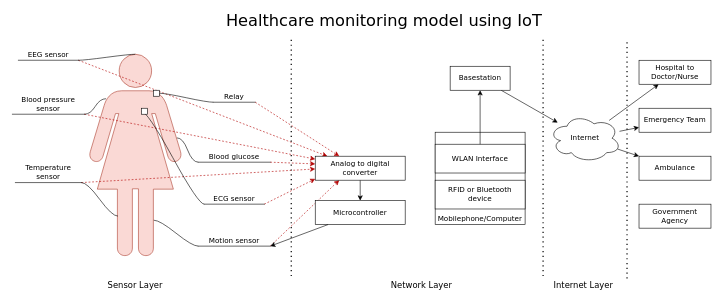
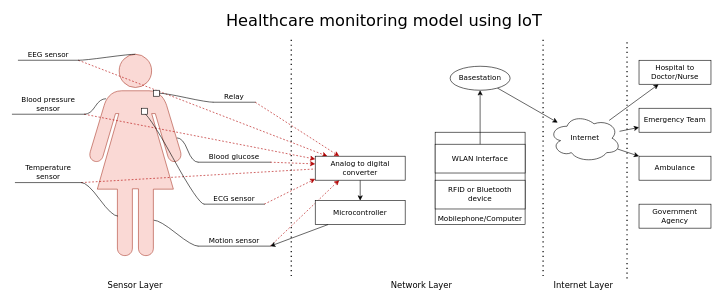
  <mxCell id="0" />
  <mxCell id="1" parent="0" />
  <mxCell id="2" value="" style="shape=mxgraph.signs.people.woman_1;html=1;pointerEvents=1;fillColor=#fad9d5;strokeColor=#ae4132;verticalLabelPosition=bottom;verticalAlign=top;align=center;fontFamily=Dejavu Sans;" vertex="1" parent="1"><mxGeometry x="145" y="90" width="160" height="340" as="geometry" /></mxCell>
  <mxCell id="3" style="edgeStyle=none;rounded=0;orthogonalLoop=1;jettySize=auto;html=1;fontFamily=Dejavu Sans;fontSize=14;fillColor=#e51400;strokeColor=#B20000;dashed=1;" edge="1" parent="1" source="4" target="26"><mxGeometry relative="1" as="geometry" /></mxCell>
  <mxCell id="4" value="EEG sensor" style="whiteSpace=wrap;html=1;shape=partialRectangle;top=0;left=0;bottom=1;right=0;points=[[0,1],[1,1]];fillColor=none;align=center;verticalAlign=bottom;routingCenterY=0.5;snapToPoint=1;recursiveResize=0;autosize=1;treeFolding=1;treeMoving=1;newEdgeStyle={&quot;edgeStyle&quot;:&quot;entityRelationEdgeStyle&quot;,&quot;startArrow&quot;:&quot;none&quot;,&quot;endArrow&quot;:&quot;none&quot;,&quot;segment&quot;:10,&quot;curved&quot;:1};fontFamily=Dejavu Sans;" vertex="1" parent="1"><mxGeometry x="30" y="80" width="100" height="20" as="geometry" /></mxCell>
  <mxCell id="5" value="" style="edgeStyle=entityRelationEdgeStyle;startArrow=none;endArrow=none;segment=10;curved=1;rounded=0;exitX=0.5;exitY=0;exitDx=0;exitDy=0;exitPerimeter=0;fontFamily=Dejavu Sans;" edge="1" target="4" parent="1" source="2"><mxGeometry relative="1" as="geometry"><mxPoint x="35" y="110" as="sourcePoint" /></mxGeometry></mxCell>
  <mxCell id="6" style="edgeStyle=none;rounded=0;orthogonalLoop=1;jettySize=auto;html=1;fontFamily=Dejavu Sans;fontSize=14;fillColor=#e51400;strokeColor=#B20000;dashed=1;" edge="1" parent="1" source="7" target="26"><mxGeometry relative="1" as="geometry" /></mxCell>
  <mxCell id="7" value="Blood pressure&lt;br&gt;sensor" style="whiteSpace=wrap;html=1;shape=partialRectangle;top=0;left=0;bottom=1;right=0;points=[[0,1],[1,1]];fillColor=none;align=center;verticalAlign=bottom;routingCenterY=0.5;snapToPoint=1;recursiveResize=0;autosize=1;treeFolding=1;treeMoving=1;newEdgeStyle={&quot;edgeStyle&quot;:&quot;entityRelationEdgeStyle&quot;,&quot;startArrow&quot;:&quot;none&quot;,&quot;endArrow&quot;:&quot;none&quot;,&quot;segment&quot;:10,&quot;curved&quot;:1};fontFamily=Dejavu Sans;" vertex="1" parent="1"><mxGeometry x="20" y="160" width="120" height="30" as="geometry" /></mxCell>
  <mxCell id="8" value="" style="edgeStyle=entityRelationEdgeStyle;startArrow=none;endArrow=none;segment=10;curved=1;rounded=0;exitX=0.194;exitY=0.218;exitDx=0;exitDy=0;exitPerimeter=0;fontFamily=Dejavu Sans;" edge="1" target="7" parent="1" source="2"><mxGeometry relative="1" as="geometry"><mxPoint x="-5" y="190" as="sourcePoint" /></mxGeometry></mxCell>
- <mxCell id="9" style="edgeStyle=none;rounded=0;orthogonalLoop=1;jettySize=auto;html=1;fontFamily=Dejavu Sans;fontSize=14;fillColor=#e51400;strokeColor=#B20000;dashed=1;" edge="1" parent="1" source="10" target="26"><mxGeometry relative="1" as="geometry" /></mxCell>
+ <mxCell id="9" style="edgeStyle=none;rounded=0;orthogonalLoop=1;jettySize=auto;html=1;fontFamily=Dejavu Sans;fontSize=14;fillColor=#e51400;strokeColor=#B20000;dashed=1;endArrow=none;" edge="1" parent="1" source="10" target="26"><mxGeometry relative="1" as="geometry" /></mxCell>
  <mxCell id="10" value="Temperature&lt;br&gt;sensor" style="whiteSpace=wrap;html=1;shape=partialRectangle;top=0;left=0;bottom=1;right=0;points=[[0,1],[1,1]];fillColor=none;align=center;verticalAlign=bottom;routingCenterY=0.5;snapToPoint=1;recursiveResize=0;autosize=1;treeFolding=1;treeMoving=1;newEdgeStyle={&quot;edgeStyle&quot;:&quot;entityRelationEdgeStyle&quot;,&quot;startArrow&quot;:&quot;none&quot;,&quot;endArrow&quot;:&quot;none&quot;,&quot;segment&quot;:10,&quot;curved&quot;:1};fontFamily=Dejavu Sans;" vertex="1" parent="1"><mxGeometry x="25" y="274" width="110" height="30" as="geometry" /></mxCell>
  <mxCell id="11" value="" style="edgeStyle=entityRelationEdgeStyle;startArrow=none;endArrow=none;segment=10;curved=1;rounded=0;exitX=0.319;exitY=0.794;exitDx=0;exitDy=0;exitPerimeter=0;fontFamily=Dejavu Sans;" edge="1" target="10" parent="1" source="2"><mxGeometry relative="1" as="geometry"><mxPoint x="5" y="310" as="sourcePoint" /></mxGeometry></mxCell>
  <mxCell id="12" value="Relay" style="whiteSpace=wrap;html=1;shape=partialRectangle;top=0;left=0;bottom=1;right=0;points=[[0,1],[1,1]];fillColor=none;align=center;verticalAlign=bottom;routingCenterY=0.5;snapToPoint=1;recursiveResize=0;autosize=1;treeFolding=1;treeMoving=1;newEdgeStyle={&quot;edgeStyle&quot;:&quot;entityRelationEdgeStyle&quot;,&quot;startArrow&quot;:&quot;none&quot;,&quot;endArrow&quot;:&quot;none&quot;,&quot;segment&quot;:10,&quot;curved&quot;:1};fontFamily=Dejavu Sans;" vertex="1" parent="1"><mxGeometry x="355" y="150" width="70" height="20" as="geometry" /></mxCell>
  <mxCell id="13" value="" style="edgeStyle=entityRelationEdgeStyle;startArrow=none;endArrow=none;segment=10;curved=1;rounded=0;fontFamily=Dejavu Sans;exitX=1;exitY=0.5;exitDx=0;exitDy=0;" edge="1" target="12" parent="1" source="14"><mxGeometry relative="1" as="geometry"><mxPoint x="315" y="162" as="sourcePoint" /></mxGeometry></mxCell>
  <mxCell id="14" value="" style="whiteSpace=wrap;html=1;aspect=fixed;fontFamily=Dejavu Sans;" vertex="1" parent="1"><mxGeometry x="255" y="150" width="10" height="10" as="geometry" /></mxCell>
  <mxCell id="15" style="rounded=0;orthogonalLoop=1;jettySize=auto;html=1;fontFamily=Dejavu Sans;fontSize=14;fillColor=#e51400;strokeColor=#B20000;dashed=1;" edge="1" parent="1" source="16" target="26"><mxGeometry relative="1" as="geometry" /></mxCell>
  <mxCell id="16" value="Blood glucose" style="whiteSpace=wrap;html=1;shape=partialRectangle;top=0;left=0;bottom=1;right=0;points=[[0,1],[1,1]];fillColor=none;align=center;verticalAlign=bottom;routingCenterY=0.5;snapToPoint=1;recursiveResize=0;autosize=1;treeFolding=1;treeMoving=1;newEdgeStyle={&quot;edgeStyle&quot;:&quot;entityRelationEdgeStyle&quot;,&quot;startArrow&quot;:&quot;none&quot;,&quot;endArrow&quot;:&quot;none&quot;,&quot;segment&quot;:10,&quot;curved&quot;:1};fontFamily=Dejavu Sans;" vertex="1" parent="1"><mxGeometry x="330" y="250" width="120" height="20" as="geometry" /></mxCell>
  <mxCell id="17" value="" style="edgeStyle=entityRelationEdgeStyle;startArrow=none;endArrow=none;segment=10;curved=1;rounded=0;fontFamily=Dejavu Sans;exitX=0.933;exitY=0.41;exitDx=0;exitDy=0;exitPerimeter=0;" edge="1" target="16" parent="1" source="2"><mxGeometry relative="1" as="geometry"><mxPoint x="335" y="210" as="sourcePoint" /></mxGeometry></mxCell>
  <mxCell id="18" style="edgeStyle=none;rounded=0;orthogonalLoop=1;jettySize=auto;html=1;fontFamily=Dejavu Sans;fontSize=14;fillColor=#e51400;strokeColor=#B20000;dashed=1;" edge="1" parent="1" source="19" target="26"><mxGeometry relative="1" as="geometry" /></mxCell>
  <mxCell id="19" value="ECG sensor" style="whiteSpace=wrap;html=1;shape=partialRectangle;top=0;left=0;bottom=1;right=0;points=[[0,1],[1,1]];fillColor=none;align=center;verticalAlign=bottom;routingCenterY=0.5;snapToPoint=1;recursiveResize=0;autosize=1;treeFolding=1;treeMoving=1;newEdgeStyle={&quot;edgeStyle&quot;:&quot;entityRelationEdgeStyle&quot;,&quot;startArrow&quot;:&quot;none&quot;,&quot;endArrow&quot;:&quot;none&quot;,&quot;segment&quot;:10,&quot;curved&quot;:1};fontFamily=Dejavu Sans;" vertex="1" parent="1"><mxGeometry x="340" y="320" width="100" height="20" as="geometry" /></mxCell>
  <mxCell id="20" value="" style="edgeStyle=entityRelationEdgeStyle;startArrow=none;endArrow=none;segment=10;curved=1;rounded=0;fontFamily=Dejavu Sans;exitX=0;exitY=0.5;exitDx=0;exitDy=0;" edge="1" target="19" parent="1" source="21"><mxGeometry relative="1" as="geometry"><mxPoint x="315" y="100" as="sourcePoint" /></mxGeometry></mxCell>
  <mxCell id="21" value="" style="whiteSpace=wrap;html=1;aspect=fixed;fontFamily=Dejavu Sans;" vertex="1" parent="1"><mxGeometry x="235" y="180" width="10" height="10" as="geometry" /></mxCell>
  <mxCell id="22" style="edgeStyle=none;rounded=0;orthogonalLoop=1;jettySize=auto;html=1;fontFamily=Dejavu Sans;fontSize=14;fillColor=#e51400;strokeColor=#B20000;dashed=1;" edge="1" parent="1" source="23" target="26"><mxGeometry relative="1" as="geometry" /></mxCell>
  <mxCell id="23" value="Motion sensor" style="whiteSpace=wrap;html=1;shape=partialRectangle;top=0;left=0;bottom=1;right=0;points=[[0,1],[1,1]];fillColor=none;align=center;verticalAlign=bottom;routingCenterY=0.5;snapToPoint=1;recursiveResize=0;autosize=1;treeFolding=1;treeMoving=1;newEdgeStyle={&quot;edgeStyle&quot;:&quot;entityRelationEdgeStyle&quot;,&quot;startArrow&quot;:&quot;none&quot;,&quot;endArrow&quot;:&quot;none&quot;,&quot;segment&quot;:10,&quot;curved&quot;:1};fontFamily=Dejavu Sans;" vertex="1" parent="1"><mxGeometry x="330" y="390" width="120" height="20" as="geometry" /></mxCell>
  <mxCell id="24" value="" style="edgeStyle=entityRelationEdgeStyle;startArrow=none;endArrow=none;segment=10;curved=1;rounded=0;fontFamily=Dejavu Sans;exitX=0.692;exitY=0.814;exitDx=0;exitDy=0;exitPerimeter=0;" edge="1" target="23" parent="1" source="2"><mxGeometry relative="1" as="geometry"><mxPoint x="315" y="344" as="sourcePoint" /></mxGeometry></mxCell>
  <mxCell id="25" style="edgeStyle=none;rounded=0;orthogonalLoop=1;jettySize=auto;html=1;fontFamily=Dejavu Sans;fontSize=14;" edge="1" parent="1" source="26" target="27"><mxGeometry relative="1" as="geometry" /></mxCell>
  <mxCell id="26" value="Analog to digital converter" style="whiteSpace=wrap;html=1;align=center;treeFolding=1;treeMoving=1;newEdgeStyle={&quot;edgeStyle&quot;:&quot;elbowEdgeStyle&quot;,&quot;startArrow&quot;:&quot;none&quot;,&quot;endArrow&quot;:&quot;none&quot;};fontFamily=Dejavu Sans;" vertex="1" parent="1"><mxGeometry x="525" y="260" width="150" height="40" as="geometry" /></mxCell>
  <mxCell id="27" value="Microcontroller" style="whiteSpace=wrap;html=1;align=center;treeFolding=1;treeMoving=1;newEdgeStyle={&quot;edgeStyle&quot;:&quot;elbowEdgeStyle&quot;,&quot;startArrow&quot;:&quot;none&quot;,&quot;endArrow&quot;:&quot;none&quot;};fontFamily=Dejavu Sans;" vertex="1" parent="1"><mxGeometry x="525" y="334" width="150" height="40" as="geometry" /></mxCell>
  <mxCell id="28" value="" style="group" vertex="1" connectable="0" parent="1"><mxGeometry x="725" y="220" width="150" height="154" as="geometry" /></mxCell>
  <mxCell id="29" value="Mobilephone/Computer" style="whiteSpace=wrap;html=1;align=center;treeFolding=1;treeMoving=1;newEdgeStyle={&quot;edgeStyle&quot;:&quot;elbowEdgeStyle&quot;,&quot;startArrow&quot;:&quot;none&quot;,&quot;endArrow&quot;:&quot;none&quot;};fontFamily=Dejavu Sans;verticalAlign=bottom;" vertex="1" parent="28"><mxGeometry width="150" height="154.0" as="geometry" /></mxCell>
  <mxCell id="30" value="RFID or Bluetooth device" style="whiteSpace=wrap;html=1;align=center;treeFolding=1;treeMoving=1;newEdgeStyle={&quot;edgeStyle&quot;:&quot;elbowEdgeStyle&quot;,&quot;startArrow&quot;:&quot;none&quot;,&quot;endArrow&quot;:&quot;none&quot;};fontFamily=Dejavu Sans;" vertex="1" parent="28"><mxGeometry y="79.996" width="150" height="48.036" as="geometry" /></mxCell>
  <mxCell id="31" value="WLAN Interface" style="whiteSpace=wrap;html=1;align=center;treeFolding=1;treeMoving=1;newEdgeStyle={&quot;edgeStyle&quot;:&quot;elbowEdgeStyle&quot;,&quot;startArrow&quot;:&quot;none&quot;,&quot;endArrow&quot;:&quot;none&quot;};fontFamily=Dejavu Sans;" vertex="1" parent="28"><mxGeometry y="20.0" width="150" height="48.036" as="geometry" /></mxCell>
  <mxCell id="32" style="edgeStyle=none;rounded=0;orthogonalLoop=1;jettySize=auto;html=1;fontFamily=Dejavu Sans;fontSize=14;" edge="1" parent="1" source="33" target="37"><mxGeometry relative="1" as="geometry" /></mxCell>
- <mxCell id="33" value="Basestation" style="whiteSpace=wrap;html=1;align=center;treeFolding=1;treeMoving=1;newEdgeStyle={&quot;edgeStyle&quot;:&quot;elbowEdgeStyle&quot;,&quot;startArrow&quot;:&quot;none&quot;,&quot;endArrow&quot;:&quot;none&quot;};fontFamily=Dejavu Sans;" vertex="1" parent="1"><mxGeometry x="750" y="110" width="100" height="40" as="geometry" /></mxCell>
+ <mxCell id="33" value="Basestation" style="ellipse;whiteSpace=wrap;html=1;align=center;treeFolding=1;treeMoving=1;newEdgeStyle={&quot;edgeStyle&quot;:&quot;elbowEdgeStyle&quot;,&quot;startArrow&quot;:&quot;none&quot;,&quot;endArrow&quot;:&quot;none&quot;};fontFamily=Dejavu Sans;" vertex="1" parent="1"><mxGeometry x="750" y="110" width="100" height="40" as="geometry" /></mxCell>
  <mxCell id="34" style="edgeStyle=none;rounded=0;orthogonalLoop=1;jettySize=auto;html=1;fontFamily=Dejavu Sans;fontSize=14;" edge="1" parent="1" source="37" target="38"><mxGeometry relative="1" as="geometry" /></mxCell>
  <mxCell id="35" style="edgeStyle=none;rounded=0;orthogonalLoop=1;jettySize=auto;html=1;fontFamily=Dejavu Sans;fontSize=14;" edge="1" parent="1" source="37" target="39"><mxGeometry relative="1" as="geometry" /></mxCell>
  <mxCell id="36" style="edgeStyle=none;rounded=0;orthogonalLoop=1;jettySize=auto;html=1;fontFamily=Dejavu Sans;fontSize=14;" edge="1" parent="1" source="37" target="40"><mxGeometry relative="1" as="geometry" /></mxCell>
  <mxCell id="37" value="Internet" style="ellipse;shape=cloud;whiteSpace=wrap;html=1;fontFamily=Dejavu Sans;" vertex="1" parent="1"><mxGeometry x="915" y="190" width="120" height="80" as="geometry" /></mxCell>
  <mxCell id="38" value="Hospital to Doctor/Nurse" style="rounded=0;whiteSpace=wrap;html=1;fontFamily=Dejavu Sans;" vertex="1" parent="1"><mxGeometry x="1065" y="100" width="120" height="40" as="geometry" /></mxCell>
  <mxCell id="39" value="Emergency Team" style="rounded=0;whiteSpace=wrap;html=1;fontFamily=Dejavu Sans;" vertex="1" parent="1"><mxGeometry x="1065" y="180" width="120" height="40" as="geometry" /></mxCell>
  <mxCell id="40" value="Ambulance" style="rounded=0;whiteSpace=wrap;html=1;fontFamily=Dejavu Sans;" vertex="1" parent="1"><mxGeometry x="1065" y="260" width="120" height="40" as="geometry" /></mxCell>
  <mxCell id="41" value="Government Agency" style="rounded=0;whiteSpace=wrap;html=1;fontFamily=Dejavu Sans;" vertex="1" parent="1"><mxGeometry x="1065" y="340" width="120" height="40" as="geometry" /></mxCell>
  <mxCell id="42" value="" style="endArrow=none;dashed=1;html=1;dashPattern=1 3;strokeWidth=2;rounded=0;fontFamily=Dejavu Sans;" edge="1" parent="1"><mxGeometry width="50" height="50" relative="1" as="geometry"><mxPoint x="485" y="460" as="sourcePoint" /><mxPoint x="485" y="60" as="targetPoint" /></mxGeometry></mxCell>
  <mxCell id="43" value="" style="endArrow=none;dashed=1;html=1;dashPattern=1 3;strokeWidth=2;rounded=0;fontFamily=Dejavu Sans;" edge="1" parent="1"><mxGeometry width="50" height="50" relative="1" as="geometry"><mxPoint x="905" y="460" as="sourcePoint" /><mxPoint x="905" y="60" as="targetPoint" /></mxGeometry></mxCell>
  <mxCell id="44" value="" style="endArrow=none;dashed=1;html=1;dashPattern=1 3;strokeWidth=2;rounded=0;fontFamily=Dejavu Sans;" edge="1" parent="1"><mxGeometry width="50" height="50" relative="1" as="geometry"><mxPoint x="1045" y="464" as="sourcePoint" /><mxPoint x="1045" y="64" as="targetPoint" /></mxGeometry></mxCell>
  <mxCell id="45" value="Sensor Layer" style="text;html=1;strokeColor=none;fillColor=none;align=center;verticalAlign=middle;whiteSpace=wrap;rounded=0;fontFamily=Dejavu Sans;fontSize=14;" vertex="1" parent="1"><mxGeometry x="175" y="460" width="100" height="30" as="geometry" /></mxCell>
  <mxCell id="46" value="Network Layer" style="text;html=1;strokeColor=none;fillColor=none;align=center;verticalAlign=middle;whiteSpace=wrap;rounded=0;fontFamily=Dejavu Sans;fontSize=14;" vertex="1" parent="1"><mxGeometry x="650" y="460" width="105" height="30" as="geometry" /></mxCell>
  <mxCell id="47" value="Internet Layer" style="text;html=1;strokeColor=none;fillColor=none;align=center;verticalAlign=middle;whiteSpace=wrap;rounded=0;fontFamily=Dejavu Sans;fontSize=14;" vertex="1" parent="1"><mxGeometry x="920" y="460" width="105" height="30" as="geometry" /></mxCell>
  <mxCell id="48" value="" style="endArrow=classic;html=1;rounded=0;fontFamily=Dejavu Sans;fontSize=14;fillColor=#e51400;strokeColor=#B20000;dashed=1;" edge="1" parent="1" source="12" target="26"><mxGeometry width="50" height="50" relative="1" as="geometry"><mxPoint x="575" y="280" as="sourcePoint" /><mxPoint x="625" y="230" as="targetPoint" /></mxGeometry></mxCell>
  <mxCell id="49" style="edgeStyle=none;rounded=0;orthogonalLoop=1;jettySize=auto;html=1;fontFamily=Dejavu Sans;fontSize=14;" edge="1" parent="1" source="27" target="23"><mxGeometry relative="1" as="geometry" /></mxCell>
  <mxCell id="50" style="edgeStyle=none;rounded=0;orthogonalLoop=1;jettySize=auto;html=1;fontFamily=Dejavu Sans;fontSize=14;" edge="1" parent="1" source="31" target="33"><mxGeometry relative="1" as="geometry" /></mxCell>
  <mxCell id="51" value="Healthcare monitoring model using IoT" style="text;html=1;strokeColor=none;fillColor=none;align=center;verticalAlign=middle;whiteSpace=wrap;rounded=0;fontFamily=Dejavu Sans;fontSize=27;" vertex="1" parent="1"><mxGeometry x="235" y="20" width="810" height="30" as="geometry" /></mxCell>
